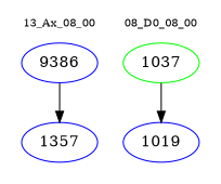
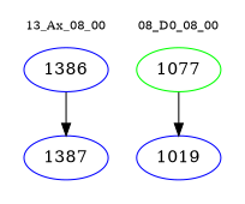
  digraph {
    node [color=blue]
    edge [color=black]
-   n1 [label=9386]
-   n2 [label=1357]
-   n3 [color=green label=1037]
+   n1 [label=1386]
+   n2 [label=1387]
+   n3 [color=green label=1077]
    n4 [label=1019]
    subgraph cluster_1 {
      color=white
      fontsize=10
      label="13_Ax_08_00"
      n1
      n2
    }
    subgraph cluster_2 {
      color=white
      fontsize=10
      label="08_D0_08_00"
      n3
      n4
    }
    n1 -> n2
    n3 -> n4
  }
